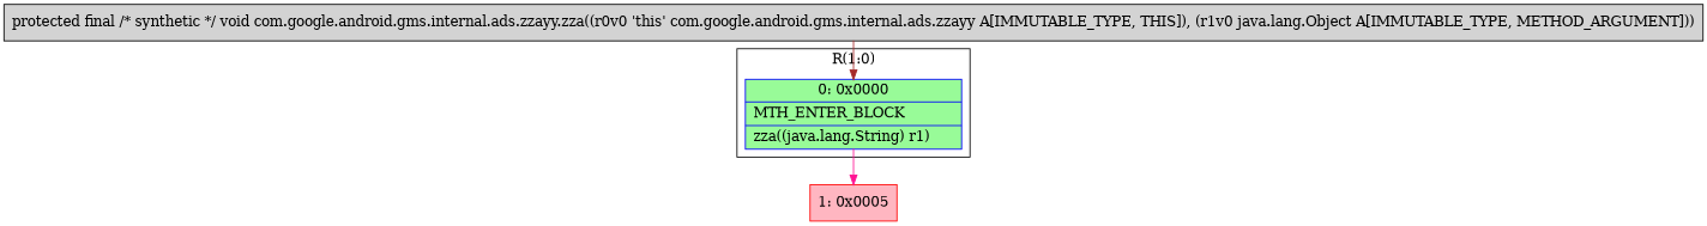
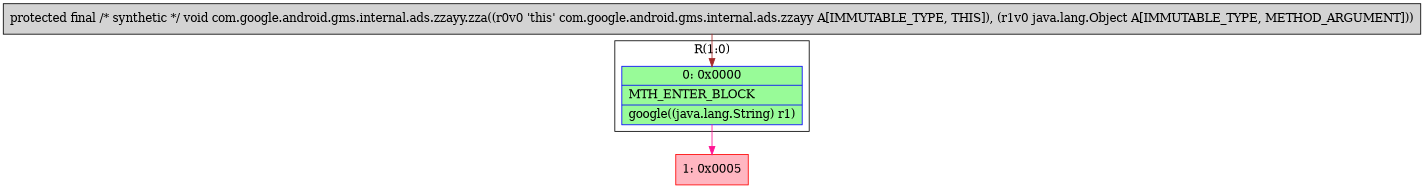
  digraph {
    node [shape=record style=filled]
-   n1 [color=blue label="{0\:\ 0x0000|MTH_ENTER_BLOCK\l|zza((java.lang.String) r1)\l}" fillcolor=palegreen]
+   n1 [color=blue label="{0\:\ 0x0000|MTH_ENTER_BLOCK\l|google((java.lang.String) r1)\l}" fillcolor=palegreen]
    n2 [color=red label="{1\:\ 0x0005}" fillcolor=lightpink]
    n3 [label="{protected final \/* synthetic *\/ void com.google.android.gms.internal.ads.zzayy.zza((r0v0 'this' com.google.android.gms.internal.ads.zzayy A[IMMUTABLE_TYPE, THIS]), (r1v0 java.lang.Object A[IMMUTABLE_TYPE, METHOD_ARGUMENT])) }" fillcolor=lightgrey]
    subgraph cluster_1 {
      label="R(1:0)"
      n1
    }
    n1 -> n2 [color=deeppink]
    n3 -> n1 [color=brown]
  }
